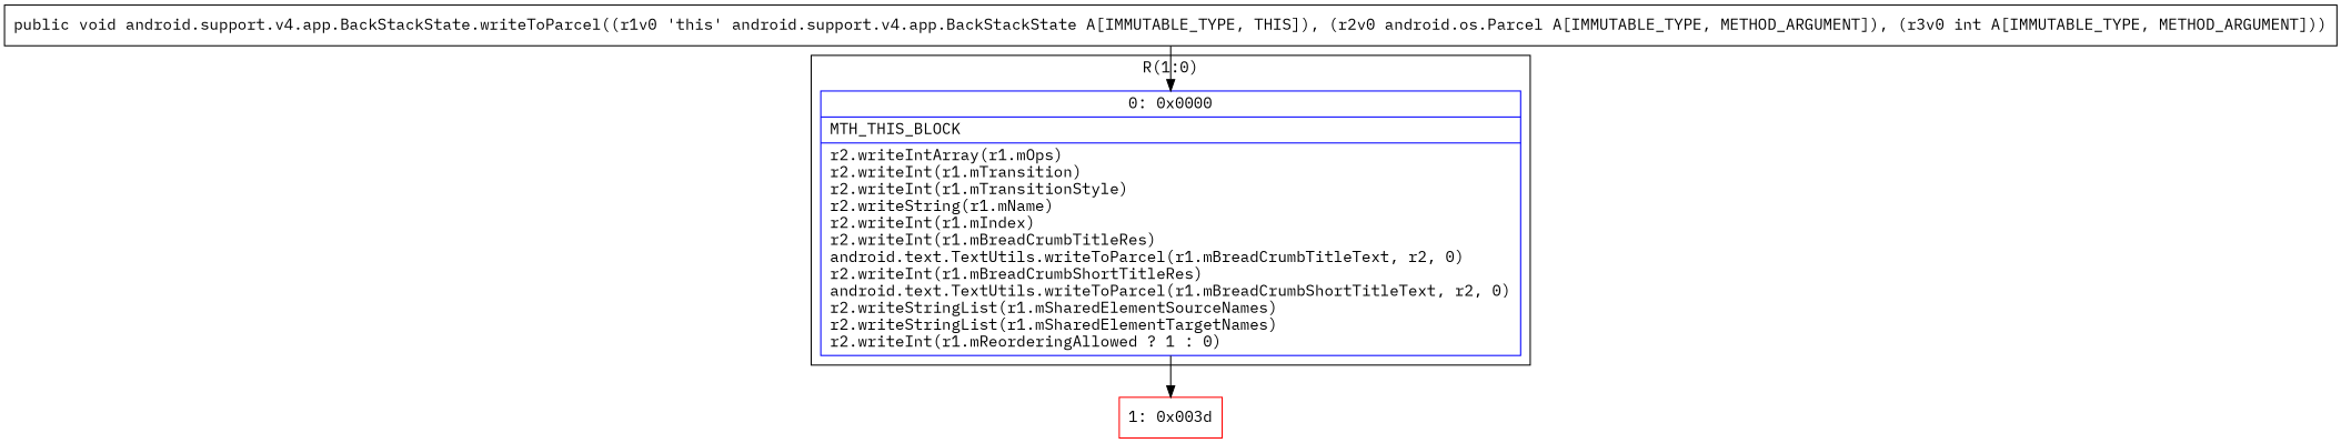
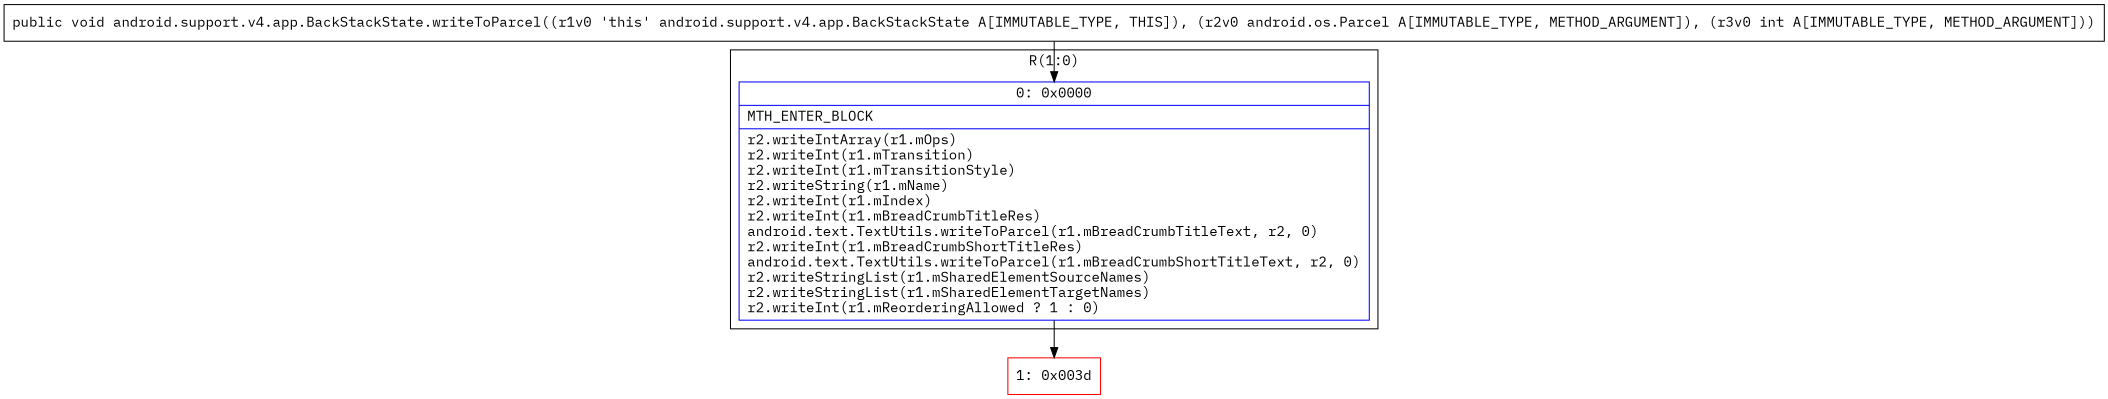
  digraph {
    fontname="IBM Plex Mono"
    node [shape=record fontname="IBM Plex Mono"]
    edge [fontname="IBM Plex Mono"]
-   n1 [color=blue label="{0\:\ 0x0000|MTH_THIS_BLOCK\l|r2.writeIntArray(r1.mOps)\lr2.writeInt(r1.mTransition)\lr2.writeInt(r1.mTransitionStyle)\lr2.writeString(r1.mName)\lr2.writeInt(r1.mIndex)\lr2.writeInt(r1.mBreadCrumbTitleRes)\landroid.text.TextUtils.writeToParcel(r1.mBreadCrumbTitleText, r2, 0)\lr2.writeInt(r1.mBreadCrumbShortTitleRes)\landroid.text.TextUtils.writeToParcel(r1.mBreadCrumbShortTitleText, r2, 0)\lr2.writeStringList(r1.mSharedElementSourceNames)\lr2.writeStringList(r1.mSharedElementTargetNames)\lr2.writeInt(r1.mReorderingAllowed ? 1 : 0)\l}"]
+   n1 [color=blue label="{0\:\ 0x0000|MTH_ENTER_BLOCK\l|r2.writeIntArray(r1.mOps)\lr2.writeInt(r1.mTransition)\lr2.writeInt(r1.mTransitionStyle)\lr2.writeString(r1.mName)\lr2.writeInt(r1.mIndex)\lr2.writeInt(r1.mBreadCrumbTitleRes)\landroid.text.TextUtils.writeToParcel(r1.mBreadCrumbTitleText, r2, 0)\lr2.writeInt(r1.mBreadCrumbShortTitleRes)\landroid.text.TextUtils.writeToParcel(r1.mBreadCrumbShortTitleText, r2, 0)\lr2.writeStringList(r1.mSharedElementSourceNames)\lr2.writeStringList(r1.mSharedElementTargetNames)\lr2.writeInt(r1.mReorderingAllowed ? 1 : 0)\l}"]
    n2 [color=red label="{1\:\ 0x003d}"]
    n3 [label="{public void android.support.v4.app.BackStackState.writeToParcel((r1v0 'this' android.support.v4.app.BackStackState A[IMMUTABLE_TYPE, THIS]), (r2v0 android.os.Parcel A[IMMUTABLE_TYPE, METHOD_ARGUMENT]), (r3v0 int A[IMMUTABLE_TYPE, METHOD_ARGUMENT])) }"]
    subgraph cluster_1 {
      label="R(1:0)"
      n1
    }
    n1 -> n2
    n3 -> n1
  }
